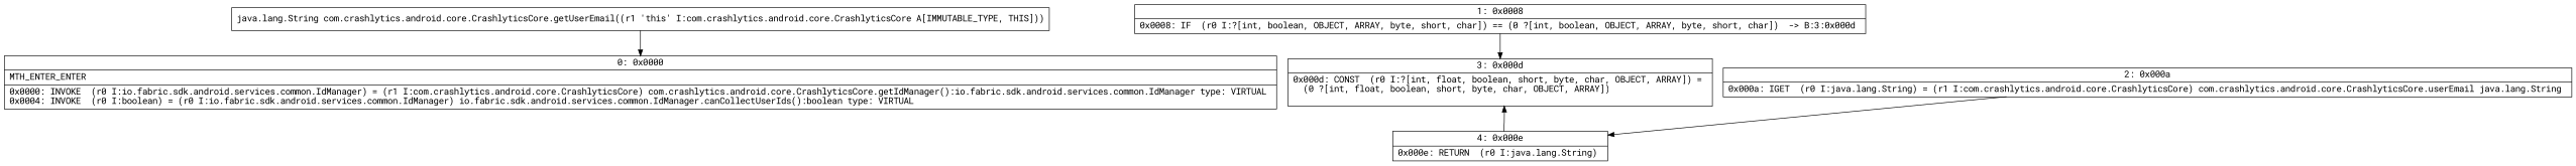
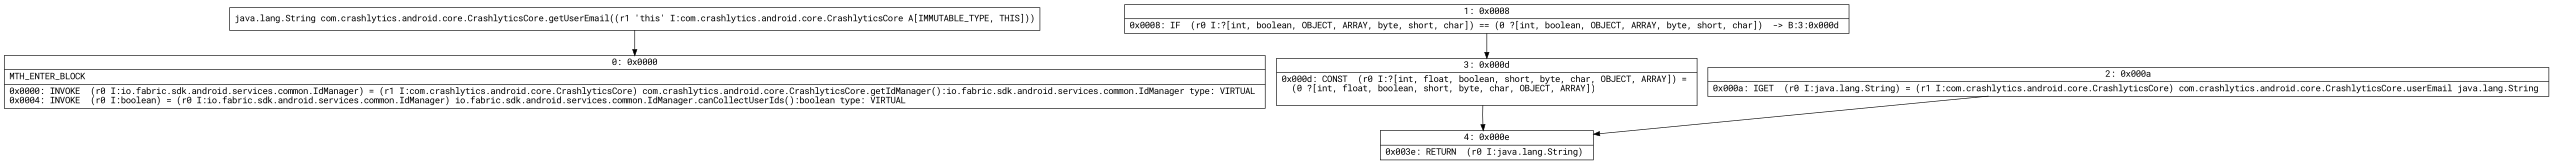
  digraph {
    fontname="Roboto Mono"
    node [fontname="Roboto Mono" shape=record]
    edge [fontname="Roboto Mono"]
-   n1 [label="{0\:\ 0x0000|MTH_ENTER_ENTER\l|0x0000: INVOKE  (r0 I:io.fabric.sdk.android.services.common.IdManager) = (r1 I:com.crashlytics.android.core.CrashlyticsCore) com.crashlytics.android.core.CrashlyticsCore.getIdManager():io.fabric.sdk.android.services.common.IdManager type: VIRTUAL \l0x0004: INVOKE  (r0 I:boolean) = (r0 I:io.fabric.sdk.android.services.common.IdManager) io.fabric.sdk.android.services.common.IdManager.canCollectUserIds():boolean type: VIRTUAL \l}"]
+   n1 [label="{0\:\ 0x0000|MTH_ENTER_BLOCK\l|0x0000: INVOKE  (r0 I:io.fabric.sdk.android.services.common.IdManager) = (r1 I:com.crashlytics.android.core.CrashlyticsCore) com.crashlytics.android.core.CrashlyticsCore.getIdManager():io.fabric.sdk.android.services.common.IdManager type: VIRTUAL \l0x0004: INVOKE  (r0 I:boolean) = (r0 I:io.fabric.sdk.android.services.common.IdManager) io.fabric.sdk.android.services.common.IdManager.canCollectUserIds():boolean type: VIRTUAL \l}"]
    n2 [label="{1\:\ 0x0008|0x0008: IF  (r0 I:?[int, boolean, OBJECT, ARRAY, byte, short, char]) == (0 ?[int, boolean, OBJECT, ARRAY, byte, short, char])  \-\> B:3:0x000d \l}"]
    n3 [label="{3\:\ 0x000d|0x000d: CONST  (r0 I:?[int, float, boolean, short, byte, char, OBJECT, ARRAY]) = \l  (0 ?[int, float, boolean, short, byte, char, OBJECT, ARRAY])\l \l}"]
    n4 [label="{2\:\ 0x000a|0x000a: IGET  (r0 I:java.lang.String) = (r1 I:com.crashlytics.android.core.CrashlyticsCore) com.crashlytics.android.core.CrashlyticsCore.userEmail java.lang.String \l}"]
-   n5 [label="{4\:\ 0x000e|0x000e: RETURN  (r0 I:java.lang.String) \l}"]
+   n5 [label="{4\:\ 0x000e|0x003e: RETURN  (r0 I:java.lang.String) \l}"]
    n6 [label="{java.lang.String com.crashlytics.android.core.CrashlyticsCore.getUserEmail((r1 'this' I:com.crashlytics.android.core.CrashlyticsCore A[IMMUTABLE_TYPE, THIS])) }"]
    n2 -> n3
-   n5 -> n3
+   n3 -> n5
    n4 -> n5
    n6 -> n1
  }
